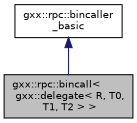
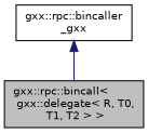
  digraph {
    node [color=black fontname=Helvetica fontsize=10 shape=record style=filled]
    n1 [fillcolor=grey75 fontcolor=black height=0.2 label="gxx::rpc::bincall\<\l gxx::delegate\< R, T0,\l T1, T2 \> \>" width=0.4]
-   n2 [fillcolor=white height=0.2 label="gxx::rpc::bincaller\l_basic" width=0.4]
+   n2 [fillcolor=white height=0.2 label="gxx::rpc::bincaller\l_gxx" width=0.4]
    n2 -> n1 [color=midnightblue dir=back fontname=Helvetica fontsize=10 labelfontname=Helvetica labelfontsize=10 style=solid]
  }
